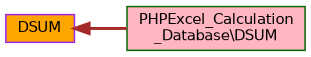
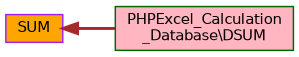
  digraph {
    rankdir=LR
    node [fontname=Helvetica fontsize=10 shape=record style=filled]
-   n1 [color=purple fillcolor=orange fontcolor=black height=0.2 label=DSUM width=0.4]
+   n1 [color=purple fillcolor=orange fontcolor=black height=0.2 label=SUM width=0.4]
    n2 [color=darkgreen fillcolor=lightpink height=0.2 label="PHPExcel_Calculation\l_Database\\DSUM" width=0.4]
    n1 -> n2 [color=brown dir=back fontname=Helvetica fontsize=10 labelfontname=Helvetica labelfontsize=10 style=bold]
  }
